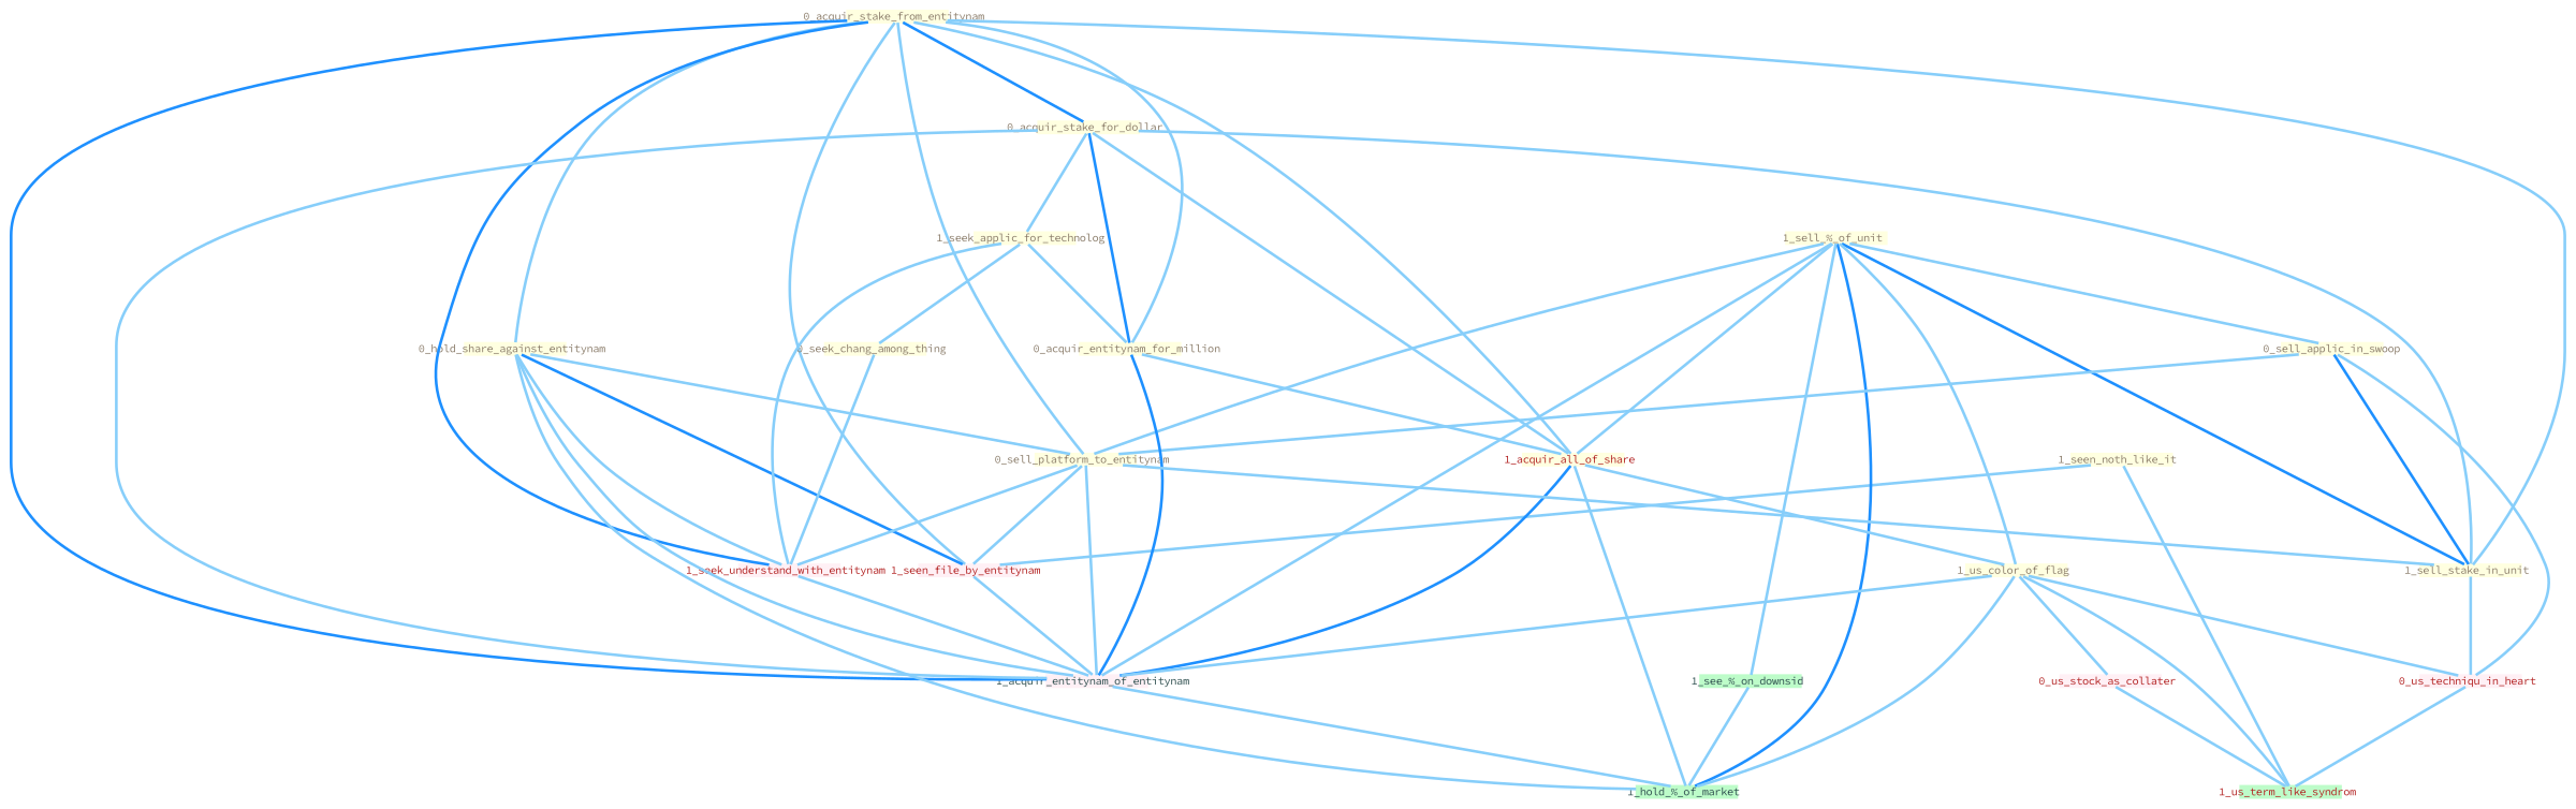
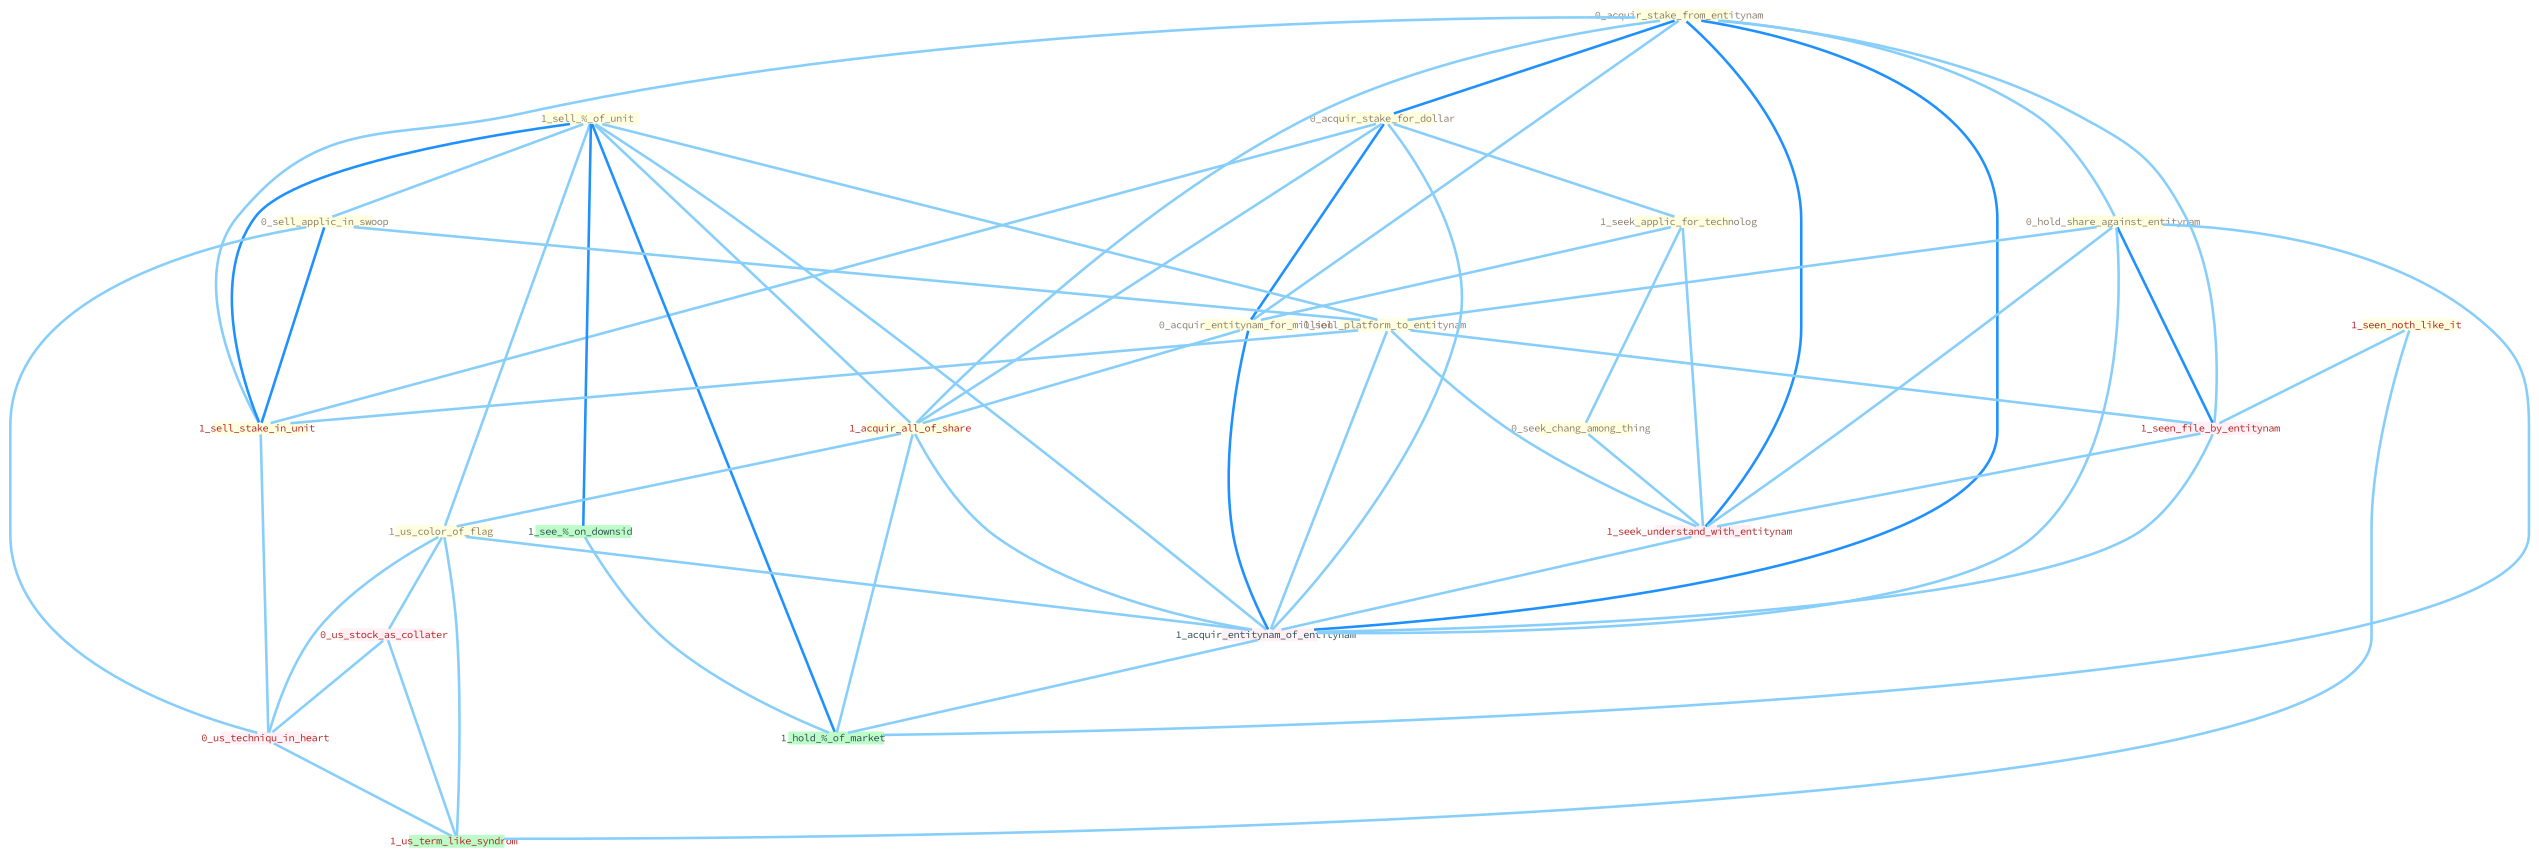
  graph {
    fontname="Source Code Pro"
    node [color="#ffffe0" fixedsize=true fontcolor="#8b7d6b" fontname="Source Code Pro" fontsize=4 shape=polygon style=filled]
    edge [color="#87cefa" fontname="Source Code Pro" w=1]
    "0_acquir_stake_from_entitynam " [height=.06 width=.5]
-   "1_seen_noth_like_it " [height=.06 width=.5]
+   "1_seen_noth_like_it " [fontcolor="#b22222" height=.06 width=.5]
    "0_hold_share_against_entitynam " [height=.06 width=.5]
    "0_acquir_stake_for_dollar " [height=.06 width=.5]
    "1_sell_%_of_unit " [height=.06 width=.5]
    n6 [height=.06 label="0_sell_applic_in_swoop" width=.5]
    "1_seek_applic_for_technolog " [height=.06 width=.5]
    "0_seek_chang_among_thing " [height=.06 width=.5]
    "0_acquir_entitynam_for_million " [height=.06 width=.5]
    "1_acquir_all_of_share " [fontcolor="#b22222" height=.06 width=.5]
    "0_sell_platform_to_entitynam " [height=.06 width=.5]
-   "1_sell_stake_in_unit " [height=.06 width=.5]
+   "1_sell_stake_in_unit " [fontcolor="#b22222" height=.06 width=.5]
    "1_us_color_of_flag " [height=.06 width=.5]
    "1_seen_file_by_entitynam " [color="#fff0f5" fontcolor="#b22222" height=.06 width=.5]
    "0_us_stock_as_collater " [color="#fff0f5" fontcolor="#b22222" height=.06 width=.5]
    "1_seek_understand_with_entitynam " [color="#fff0f5" fontcolor="#b22222" height=.06 width=.5]
    "1_acquir_entitynam_of_entitynam " [color="#fff0f5" fontcolor="#2f4f4f" height=.06 width=.5]
    "0_us_techniqu_in_heart " [color="#fff0f5" fontcolor="#b22222" height=.06 width=.5]
    "1_us_term_like_syndrom " [color="#BDFCC9" fontcolor="#b22222" height=.06 width=.5]
    "1_hold_%_of_market " [color="#BDFCC9" fontcolor="#2f4f4f" height=.06 width=.5]
    "1_see_%_on_downsid " [color="#BDFCC9" fontcolor="#2f4f4f" height=.06 width=.5]
    subgraph sub_1 {
      "0_acquir_stake_from_entitynam "
      "1_seen_noth_like_it "
      "0_hold_share_against_entitynam "
      "0_acquir_stake_for_dollar "
      "1_sell_%_of_unit "
      n6
      "1_seek_applic_for_technolog "
      "0_seek_chang_among_thing "
      "0_acquir_entitynam_for_million "
      "1_acquir_all_of_share "
      "0_sell_platform_to_entitynam "
      "1_sell_stake_in_unit "
      "1_us_color_of_flag "
    }
    subgraph sub_2 {
      "1_seen_file_by_entitynam "
      "0_us_stock_as_collater "
      "1_seek_understand_with_entitynam "
      "1_acquir_entitynam_of_entitynam "
      "0_us_techniqu_in_heart "
    }
    "0_acquir_stake_from_entitynam " -- "0_hold_share_against_entitynam "
    "0_acquir_stake_from_entitynam " -- "0_acquir_stake_for_dollar " [color="#1e90ff" w=2]
    "0_acquir_stake_from_entitynam " -- "0_acquir_entitynam_for_million "
    "0_acquir_stake_from_entitynam " -- "1_acquir_all_of_share "
-   "0_acquir_stake_from_entitynam " -- "0_sell_platform_to_entitynam "
    "0_acquir_stake_from_entitynam " -- "1_sell_stake_in_unit "
    "0_acquir_stake_from_entitynam " -- "1_seen_file_by_entitynam "
    "0_acquir_stake_from_entitynam " -- "1_seek_understand_with_entitynam " [color="#1e90ff"]
    "0_acquir_stake_from_entitynam " -- "1_acquir_entitynam_of_entitynam " [color="#1e90ff" w=2]
    "1_seen_noth_like_it " -- "1_seen_file_by_entitynam "
    "1_seen_noth_like_it " -- "1_us_term_like_syndrom "
    "0_hold_share_against_entitynam " -- "0_sell_platform_to_entitynam "
    "0_hold_share_against_entitynam " -- "1_seen_file_by_entitynam " [color="#1e90ff"]
    "0_hold_share_against_entitynam " -- "1_seek_understand_with_entitynam "
    "0_hold_share_against_entitynam " -- "1_acquir_entitynam_of_entitynam "
    "0_hold_share_against_entitynam " -- "1_hold_%_of_market "
    "0_acquir_stake_for_dollar " -- "1_seek_applic_for_technolog "
    "0_acquir_stake_for_dollar " -- "0_acquir_entitynam_for_million " [color="#1e90ff" w=2]
    "0_acquir_stake_for_dollar " -- "1_acquir_all_of_share "
    "0_acquir_stake_for_dollar " -- "1_sell_stake_in_unit "
    "0_acquir_stake_for_dollar " -- "1_acquir_entitynam_of_entitynam "
    "1_sell_%_of_unit " -- n6
    "1_sell_%_of_unit " -- "1_acquir_all_of_share "
    "1_sell_%_of_unit " -- "0_sell_platform_to_entitynam "
    "1_sell_%_of_unit " -- "1_sell_stake_in_unit " [color="#1e90ff" w=2]
    "1_sell_%_of_unit " -- "1_us_color_of_flag "
    "1_sell_%_of_unit " -- "1_acquir_entitynam_of_entitynam "
    "1_sell_%_of_unit " -- "1_hold_%_of_market " [color="#1e90ff" w=2]
-   "1_sell_%_of_unit " -- "1_see_%_on_downsid "
+   "1_sell_%_of_unit " -- "1_see_%_on_downsid " [color="#1e90ff"]
    n6 -- "0_sell_platform_to_entitynam "
    n6 -- "1_sell_stake_in_unit " [color="#1e90ff" w=2]
    n6 -- "0_us_techniqu_in_heart "
    "1_seek_applic_for_technolog " -- "0_seek_chang_among_thing "
    "1_seek_applic_for_technolog " -- "0_acquir_entitynam_for_million "
    "1_seek_applic_for_technolog " -- "1_seek_understand_with_entitynam "
    "0_seek_chang_among_thing " -- "1_seek_understand_with_entitynam "
    "0_acquir_entitynam_for_million " -- "1_acquir_all_of_share "
    "0_acquir_entitynam_for_million " -- "1_acquir_entitynam_of_entitynam " [color="#1e90ff" w=2]
    "1_acquir_all_of_share " -- "1_us_color_of_flag "
-   "1_acquir_all_of_share " -- "1_acquir_entitynam_of_entitynam " [color="#1e90ff" w=2]
+   "1_acquir_all_of_share " -- "1_acquir_entitynam_of_entitynam " [w=2]
    "1_acquir_all_of_share " -- "1_hold_%_of_market "
    "0_sell_platform_to_entitynam " -- "1_sell_stake_in_unit "
    "0_sell_platform_to_entitynam " -- "1_seen_file_by_entitynam "
    "0_sell_platform_to_entitynam " -- "1_seek_understand_with_entitynam "
    "0_sell_platform_to_entitynam " -- "1_acquir_entitynam_of_entitynam "
    "1_sell_stake_in_unit " -- "0_us_techniqu_in_heart "
    "1_us_color_of_flag " -- "0_us_stock_as_collater "
    "1_us_color_of_flag " -- "1_acquir_entitynam_of_entitynam "
    "1_us_color_of_flag " -- "0_us_techniqu_in_heart "
    "1_us_color_of_flag " -- "1_us_term_like_syndrom "
-   "1_us_color_of_flag " -- "1_hold_%_of_market "
+   "1_seen_file_by_entitynam " -- "1_seek_understand_with_entitynam "
    "1_seen_file_by_entitynam " -- "1_acquir_entitynam_of_entitynam "
+   "0_us_stock_as_collater " -- "0_us_techniqu_in_heart "
    "0_us_stock_as_collater " -- "1_us_term_like_syndrom "
    "1_seek_understand_with_entitynam " -- "1_acquir_entitynam_of_entitynam "
    "1_acquir_entitynam_of_entitynam " -- "1_hold_%_of_market "
    "0_us_techniqu_in_heart " -- "1_us_term_like_syndrom "
    "1_see_%_on_downsid " -- "1_hold_%_of_market "
  }
